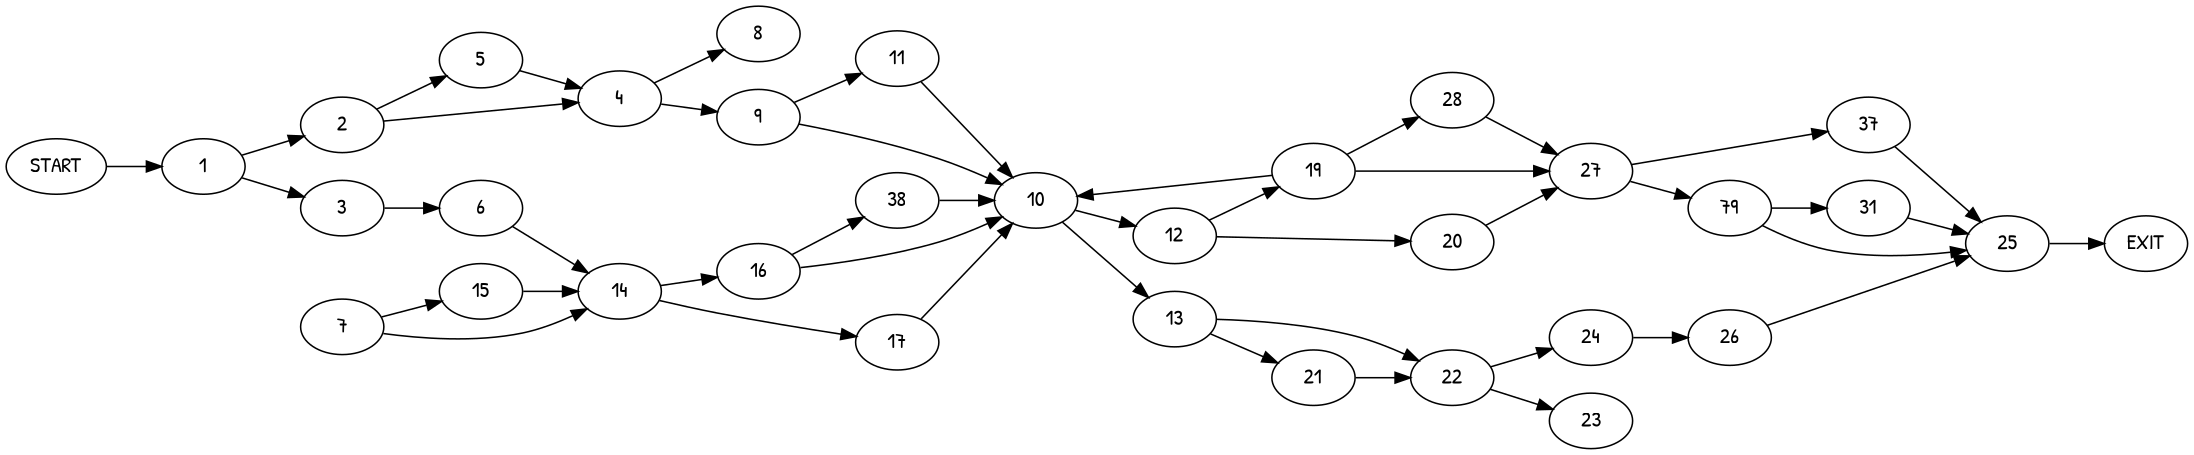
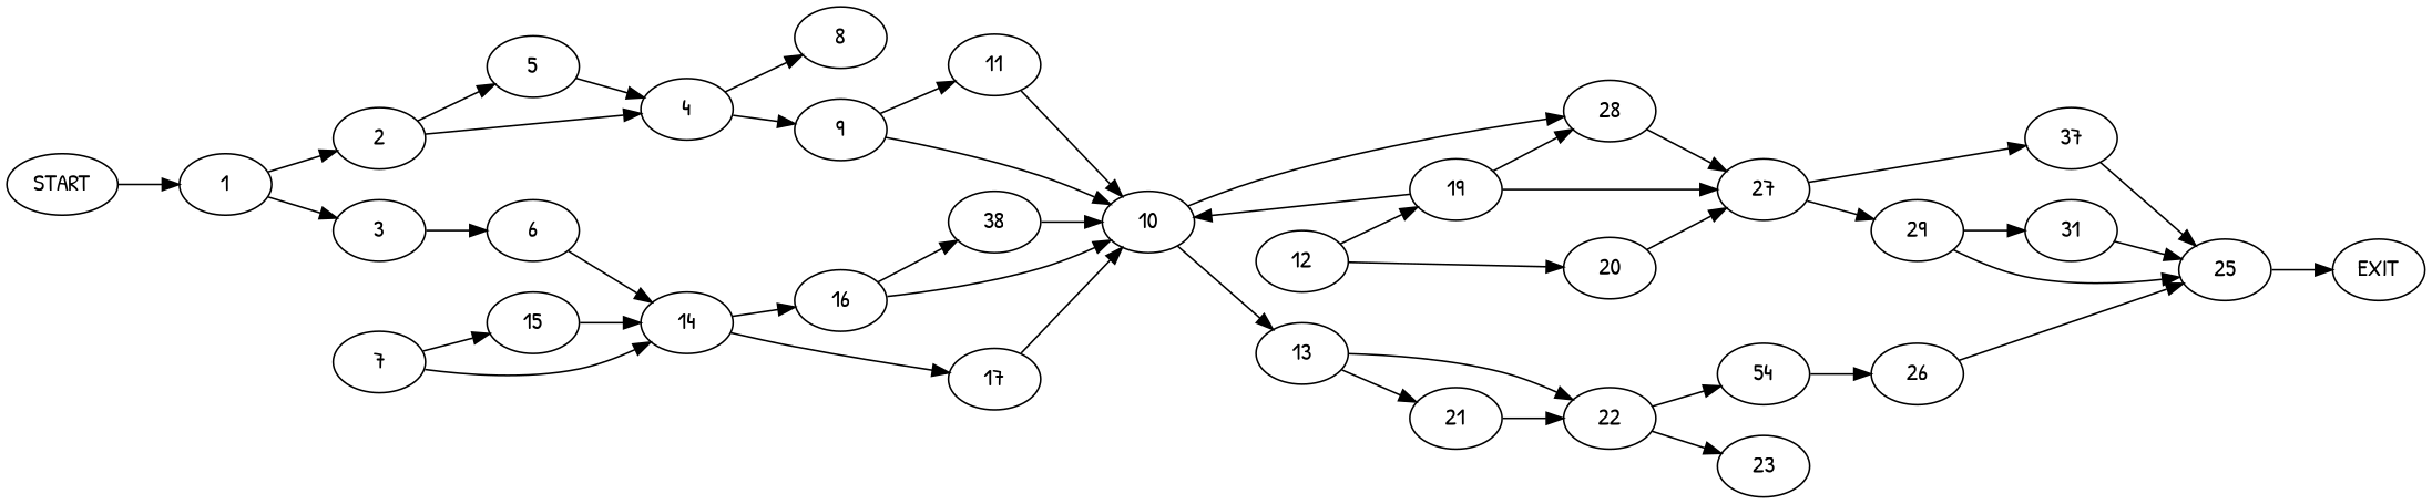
  digraph {
    fontname="Patrick Hand"
    rankdir=LR
    node [fontname="Patrick Hand"]
    edge [fontname="Patrick Hand"]
    n1 [label=START]
    1
    2
    3
    n5 [label=EXIT]
    4
    5
    6
    8
    9
    14
    7
    15
    10
    11
    16
    17
    12
    13
    19
    20
    21
    22
    27
    28
    23
-   24
+   24 [label=54]
    n28 [label=38]
-   29 [label=79]
+   29
    n30 [label=37]
    26
    25
    31
    n1 -> 1
    1 -> 2
    1 -> 3
    2 -> 4
    2 -> 5
    3 -> 6
    4 -> 8
    4 -> 9
    5 -> 4
    6 -> 14
    9 -> 10
    9 -> 11
    14 -> 16
    14 -> 17
    7 -> 14
    7 -> 15
    15 -> 14
-   10 -> 12
+   10 -> 28
    10 -> 13
    11 -> 10
    16 -> 10
    16 -> n28
    17 -> 10
    12 -> 19
    12 -> 20
    13 -> 21
    13 -> 22
    19 -> 10
    19 -> 27
    19 -> 28
    20 -> 27
    21 -> 22
    22 -> 23
    22 -> 24
    27 -> 29
    27 -> n30
    28 -> 27
    24 -> 26
    n28 -> 10
    29 -> 25
    29 -> 31
    n30 -> 25
    26 -> 25
    25 -> n5
    31 -> 25
  }
